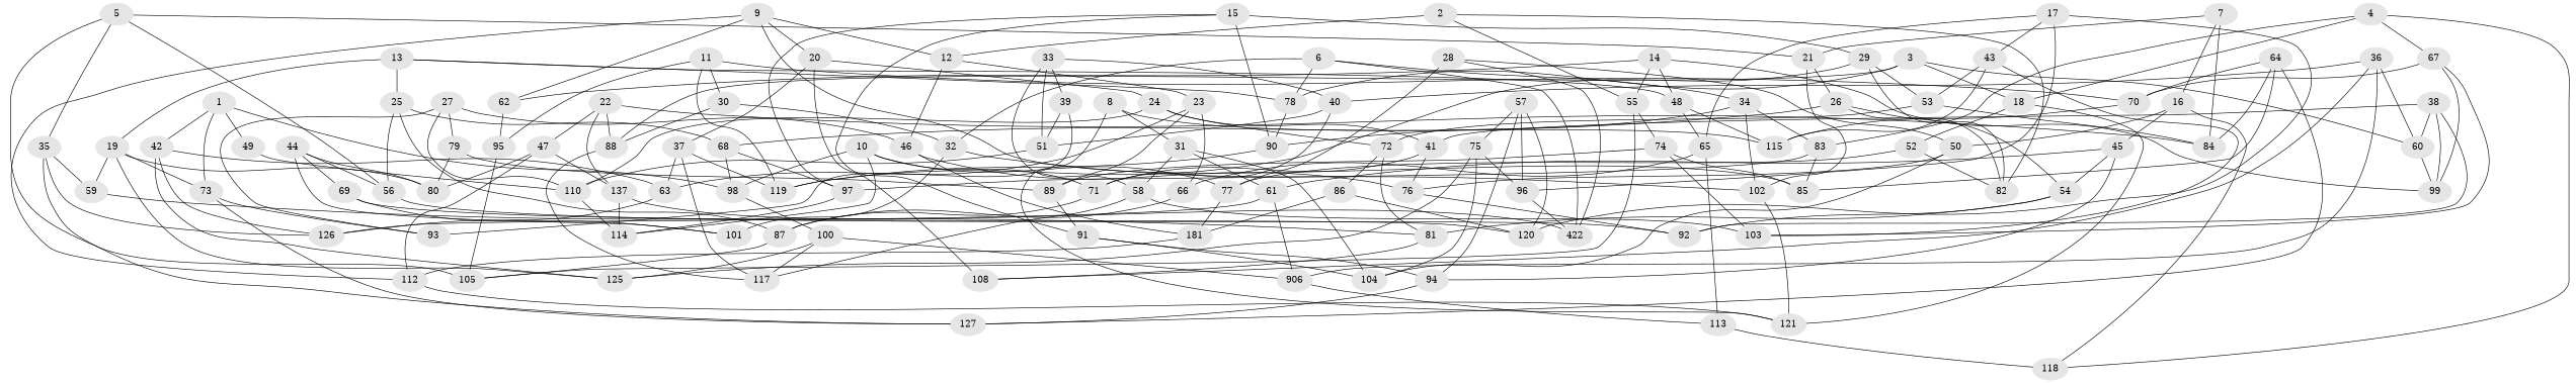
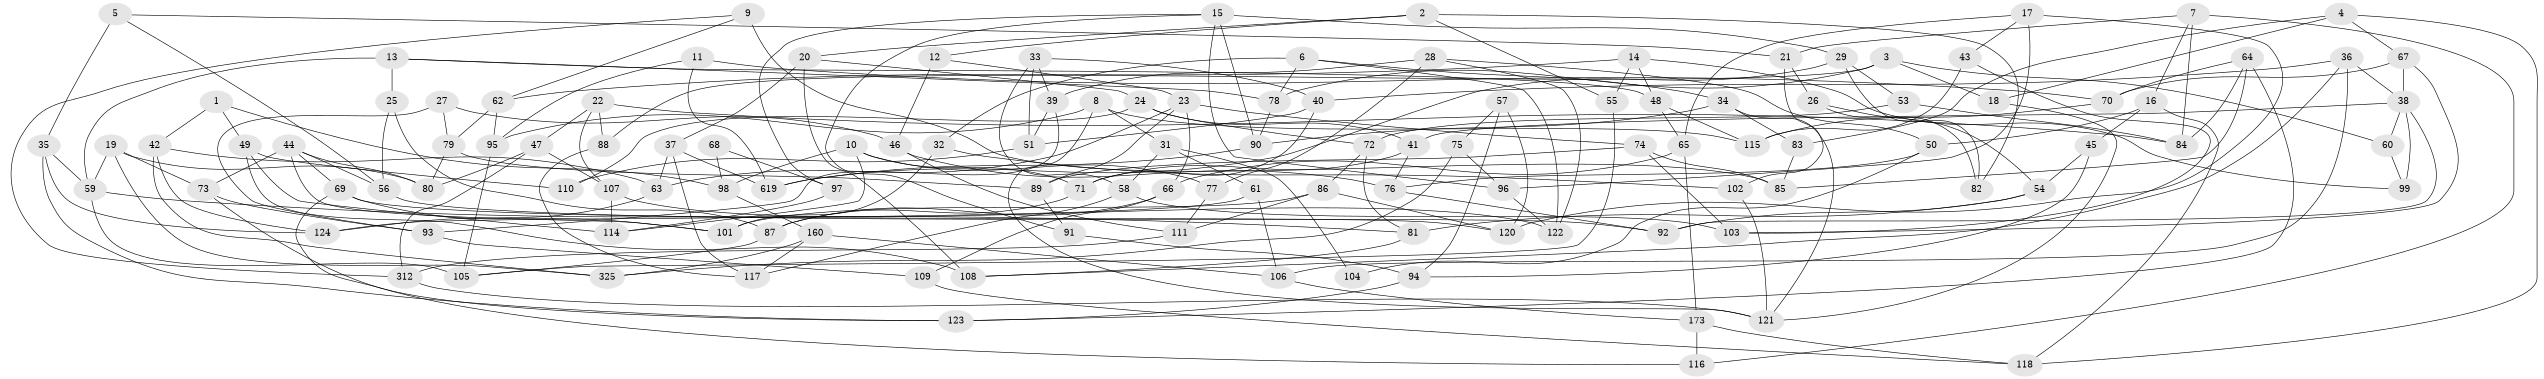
  graph {
    node [color=gray90 style=filled]
    1
    42
    49
    73
    98
-   125
+   125 [label=325]
    63
-   124 [label=126]
+   124
    114
    108
    110
    93
-   123 [label=127]
-   100
+   123
+   100 [label=160]
    2
    12
    20
    55
    82
    23
    46
    24
    37
    105
    74
    3
    18
    60
    78
    88
    121
-   52
    99
    90
    117
    4
    67
    83
    118
    70
    103
    85
    97
    5
    21
    35
    56
    26
    102
    59
    92
    6
    32
    34
-   122 [label=422]
+   122
    101
    7
    16
    84
+   116
    45
    50
    8
    31
    95
    115
    58
    61
    104
    9
    62
-   112
+   112 [label=312]
    79
    10
    71
    77
    87
-   111 [label=181]
+   111
    11
-   30
-   119
+   119 [label=619]
    66
    89
    76
    13
    25
    48
    68
    65
    81
    14
    15
    29
    91
    53
    94
    54
    17
    43
    96
    120
-   113
+   113 [label=173]
    19
    80
    41
    72
    22
    47
-   107 [label=137]
+   107
+   109
    86
    27
    28
    39
    51
-   106 [label=906]
+   106
    33
    40
    36
    38
    44
    69
    57
    75
    64
    1 -- 42
    1 -- 49
-   1 -- 73
+   44 -- 73
    1 -- 98
    42 -- 125
    42 -- 63
    42 -- 124
-   110 -- 114
+   49 -- 114
+   49 -- 108
    49 -- 110
    73 -- 93
    73 -- 123
    98 -- 100
    63 -- 124
+   93 -- 109
    100 -- 125
    100 -- 117
    100 -- 106
    2 -- 12
-   9 -- 20
+   2 -- 20
    2 -- 55
    2 -- 82
    12 -- 23
    12 -- 46
    20 -- 108
    20 -- 24
    20 -- 37
    55 -- 105
-   55 -- 74
+   23 -- 74
    23 -- 63
    23 -- 66
    23 -- 89
    46 -- 111
    46 -- 76
    24 -- 110
    24 -- 41
    24 -- 72
    37 -- 63
    37 -- 117
    37 -- 119
    74 -- 103
    74 -- 85
    74 -- 89
    3 -- 18
    3 -- 60
    3 -- 78
    3 -- 88
    18 -- 121
-   18 -- 52
    60 -- 99
    78 -- 90
    88 -- 117
-   52 -- 82
-   52 -- 77
    90 -- 119
    4 -- 18
    4 -- 67
    4 -- 83
    4 -- 118
-   67 -- 99
+   67 -- 38
    67 -- 70
    67 -- 103
    83 -- 85
-   83 -- 97
    70 -- 115
    97 -- 114
-   5 -- 105
+   59 -- 105
    5 -- 21
    5 -- 35
    5 -- 56
    21 -- 26
    21 -- 102
    35 -- 124
    35 -- 123
    35 -- 59
    56 -- 92
    26 -- 82
-   26 -- 68
    26 -- 54
    102 -- 121
    59 -- 81
    6 -- 78
    6 -- 32
    6 -- 34
    6 -- 122
    32 -- 102
    32 -- 101
    34 -- 90
    34 -- 83
-   34 -- 102
+   34 -- 121
    7 -- 21
    7 -- 16
    7 -- 84
+   7 -- 116
    16 -- 118
    16 -- 45
    16 -- 50
-   45 -- 61
    45 -- 94
    45 -- 54
    50 -- 104
    50 -- 76
    8 -- 121
    8 -- 31
+   8 -- 95
    8 -- 115
    31 -- 58
    31 -- 61
    31 -- 104
    95 -- 105
    58 -- 117
    58 -- 103
    61 -- 124
    61 -- 106
-   9 -- 12
    9 -- 85
    9 -- 62
    9 -- 112
    62 -- 95
+   62 -- 79
    112 -- 121
    79 -- 89
    79 -- 80
    10 -- 98
    10 -- 114
    10 -- 71
    10 -- 77
    71 -- 87
    77 -- 111
    87 -- 105
    111 -- 112
    11 -- 70
    11 -- 95
-   11 -- 30
    11 -- 119
-   30 -- 88
-   30 -- 32
    66 -- 87
+   66 -- 109
    89 -- 91
    76 -- 92
    13 -- 78
-   13 -- 19
+   13 -- 59
    13 -- 25
    13 -- 48
    25 -- 56
    25 -- 87
-   25 -- 68
    48 -- 115
    48 -- 65
    68 -- 98
    68 -- 97
    65 -- 66
    65 -- 113
    81 -- 108
    14 -- 55
    14 -- 99
    14 -- 62
    14 -- 48
    15 -- 90
    15 -- 97
    15 -- 29
    15 -- 91
    29 -- 82
    29 -- 119
    29 -- 53
-   91 -- 104
    91 -- 94
    53 -- 84
    53 -- 72
    94 -- 123
    54 -- 92
    54 -- 81
    17 -- 65
    17 -- 43
    17 -- 96
    17 -- 120
    43 -- 103
    43 -- 115
-   43 -- 53
    96 -- 122
    113 -- 118
+   113 -- 116
    19 -- 73
    19 -- 125
    19 -- 59
    19 -- 80
    41 -- 71
    41 -- 76
    72 -- 81
    72 -- 86
    22 -- 88
    22 -- 84
    22 -- 47
    22 -- 107
    47 -- 112
    47 -- 80
    47 -- 107
    107 -- 114
    107 -- 122
+   109 -- 118
+   86 -- 101
    86 -- 111
    86 -- 120
-   27 -- 110
    27 -- 93
    27 -- 46
    27 -- 79
    28 -- 122
    28 -- 50
    28 -- 77
+   28 -- 39
    39 -- 93
    39 -- 51
    51 -- 110
    106 -- 113
    33 -- 58
    33 -- 39
    33 -- 51
    33 -- 40
    40 -- 71
    40 -- 51
    36 -- 108
-   36 -- 60
+   36 -- 38
    36 -- 106
    36 -- 40
    38 -- 60
    38 -- 99
    38 -- 92
    38 -- 41
    44 -- 56
    44 -- 101
    44 -- 80
    44 -- 69
    69 -- 101
+   69 -- 116
    69 -- 120
    57 -- 94
-   57 -- 96
+   15 -- 96
    57 -- 120
    57 -- 75
    75 -- 125
-   75 -- 104
    75 -- 96
    64 -- 123
    64 -- 70
    64 -- 85
    64 -- 84
  }
